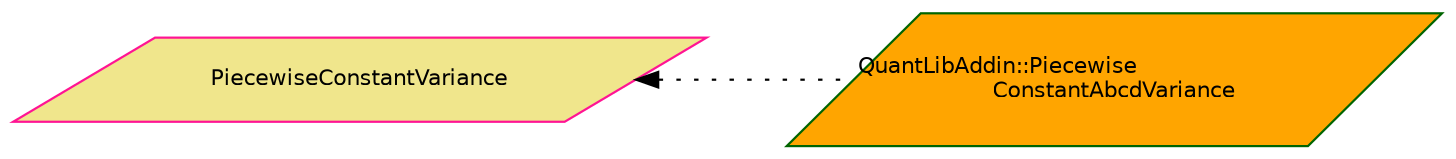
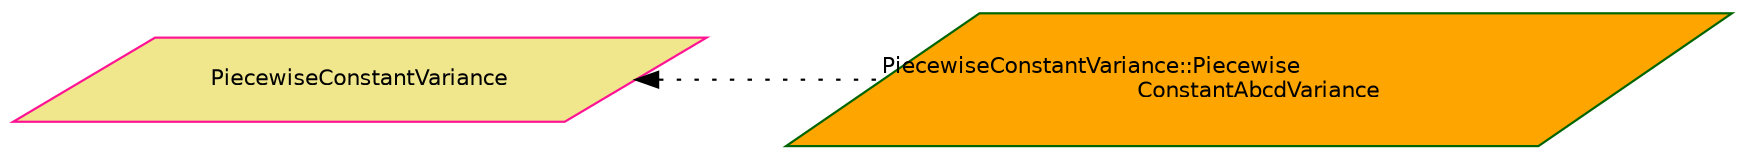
  digraph {
    rankdir=LR
    node [fontname=Helvetica fontsize=10 shape=parallelogram style=filled]
    n1 [color=deeppink fillcolor=khaki height=0.2 label=PiecewiseConstantVariance width=0.4]
-   n2 [color=darkgreen fillcolor=orange height=0.2 label="QuantLibAddin::Piecewise\lConstantAbcdVariance" width=0.4]
+   n2 [color=darkgreen fillcolor=orange height=0.2 label="PiecewiseConstantVariance::Piecewise\lConstantAbcdVariance" width=0.4]
    n1 -> n2 [color=black dir=back fontname=Helvetica fontsize=10 labelfontname=Helvetica labelfontsize=10 style=dotted]
  }
